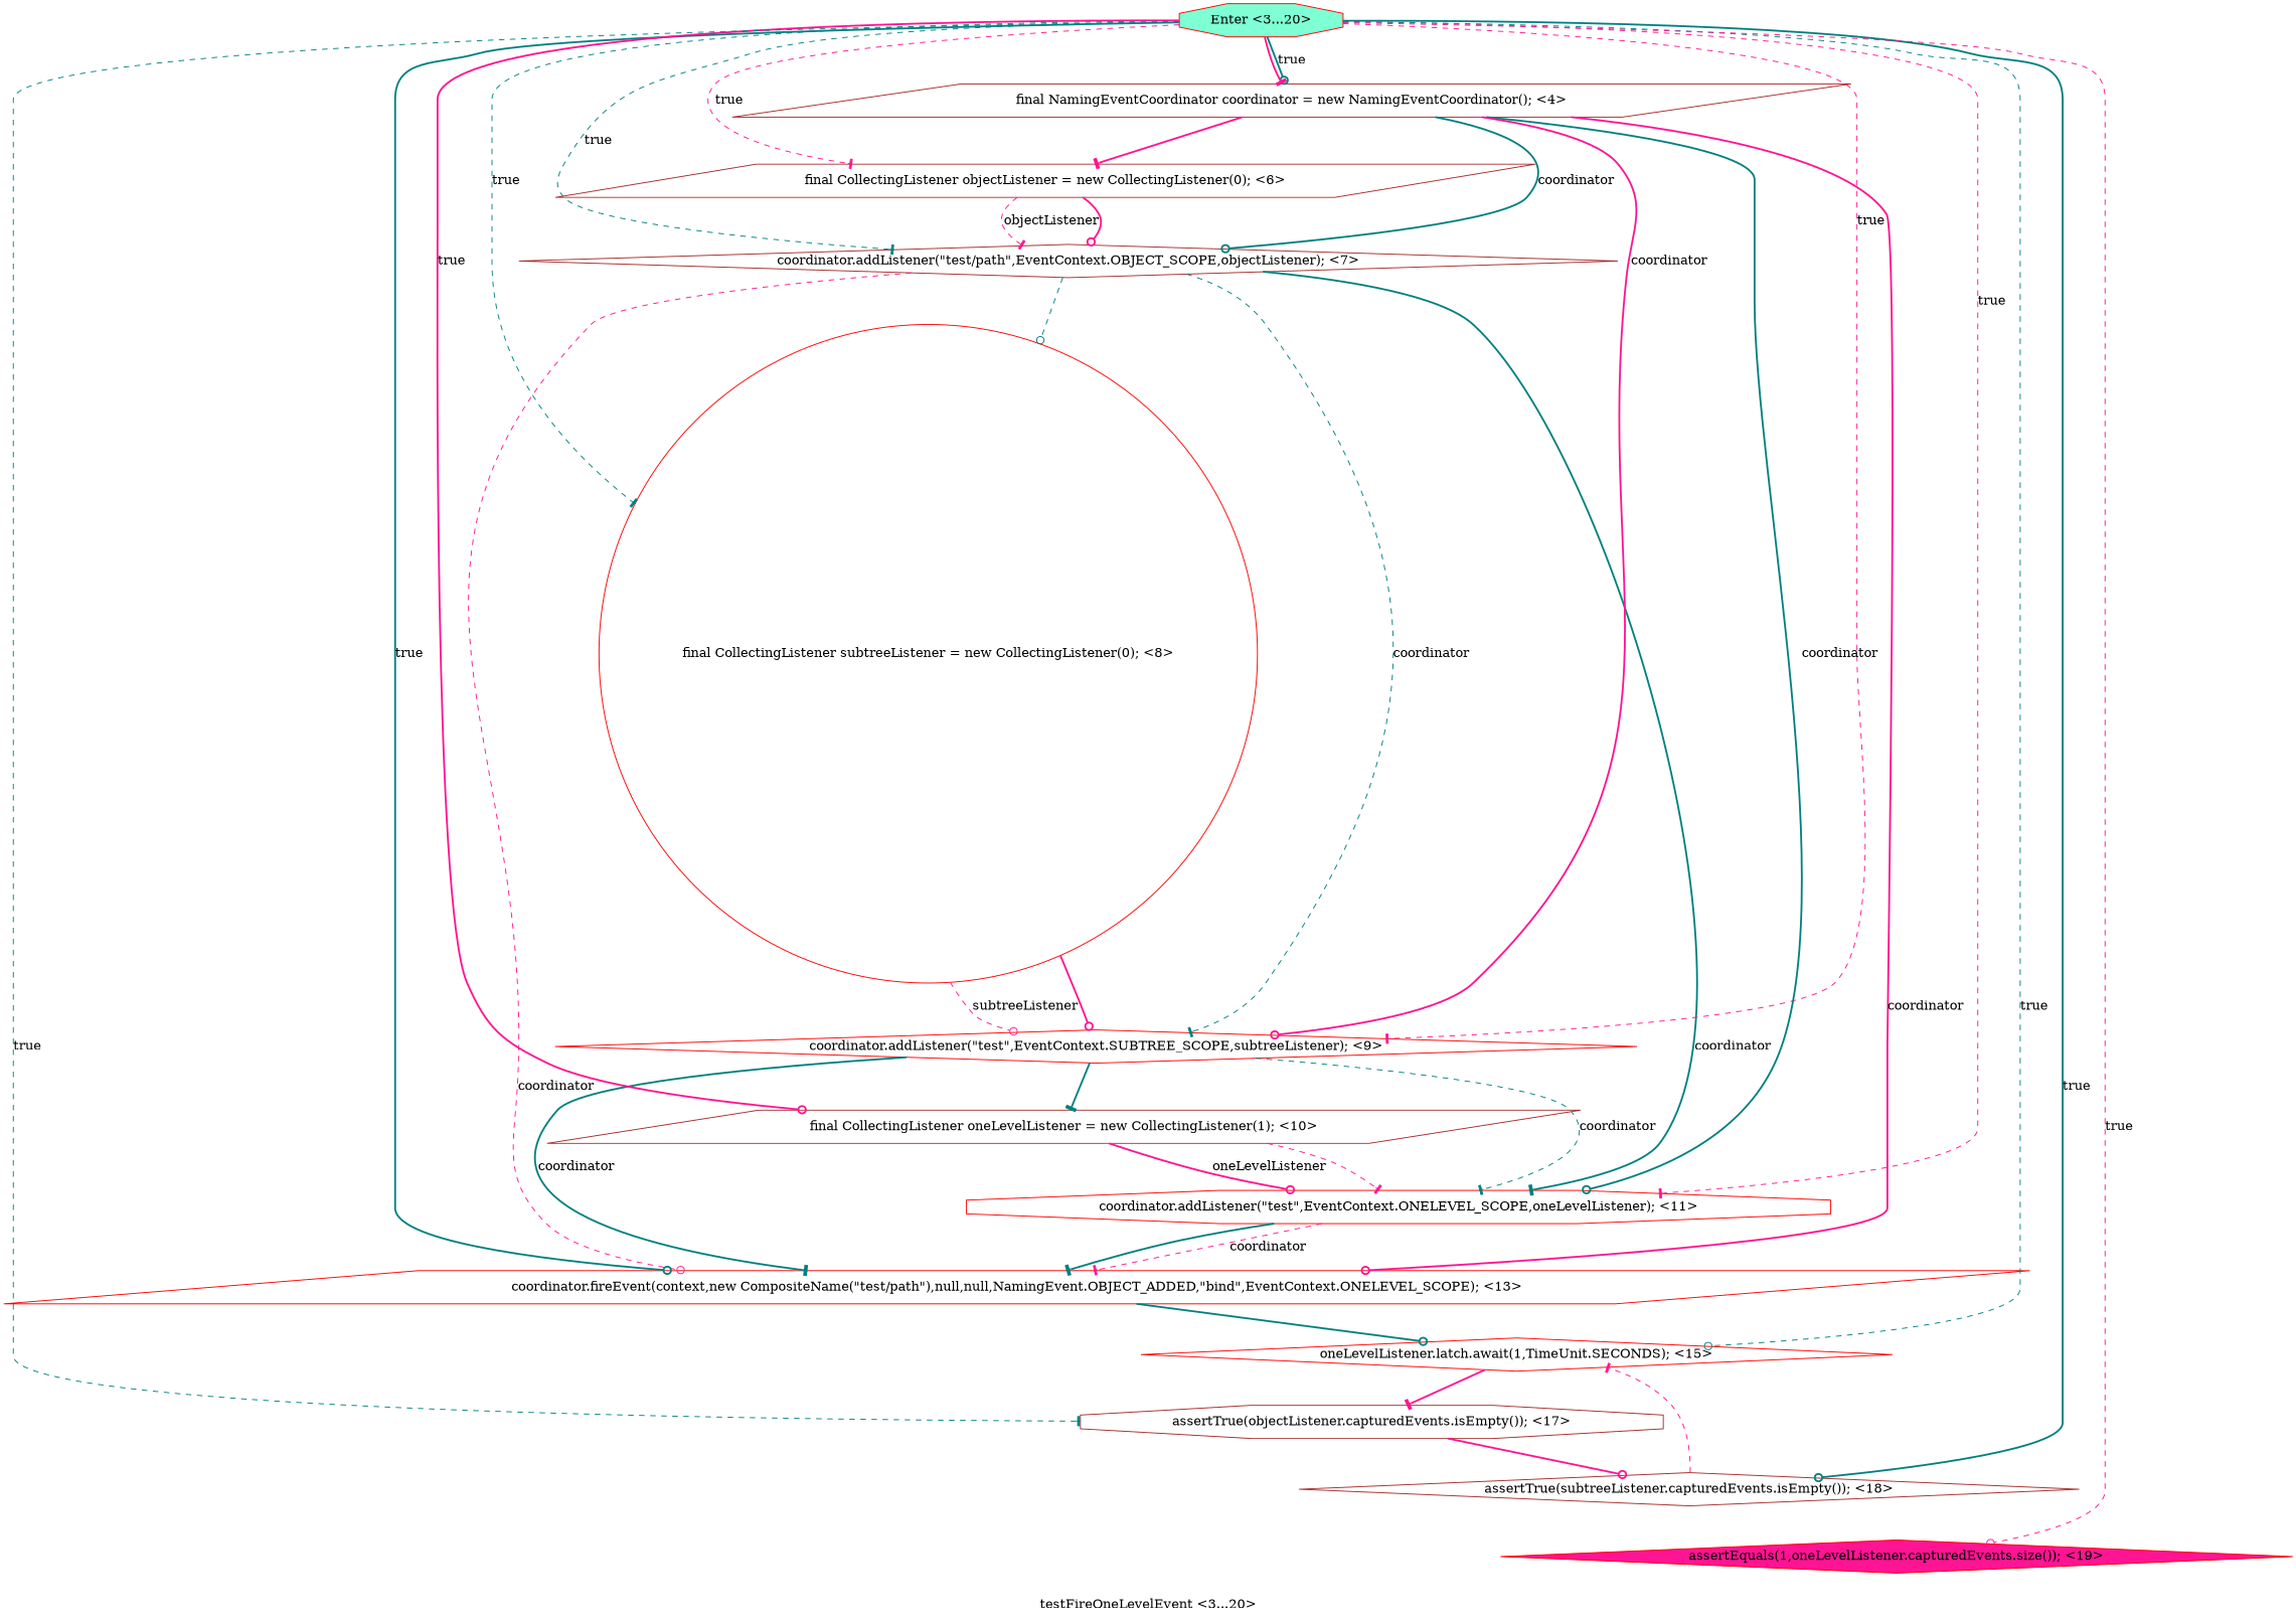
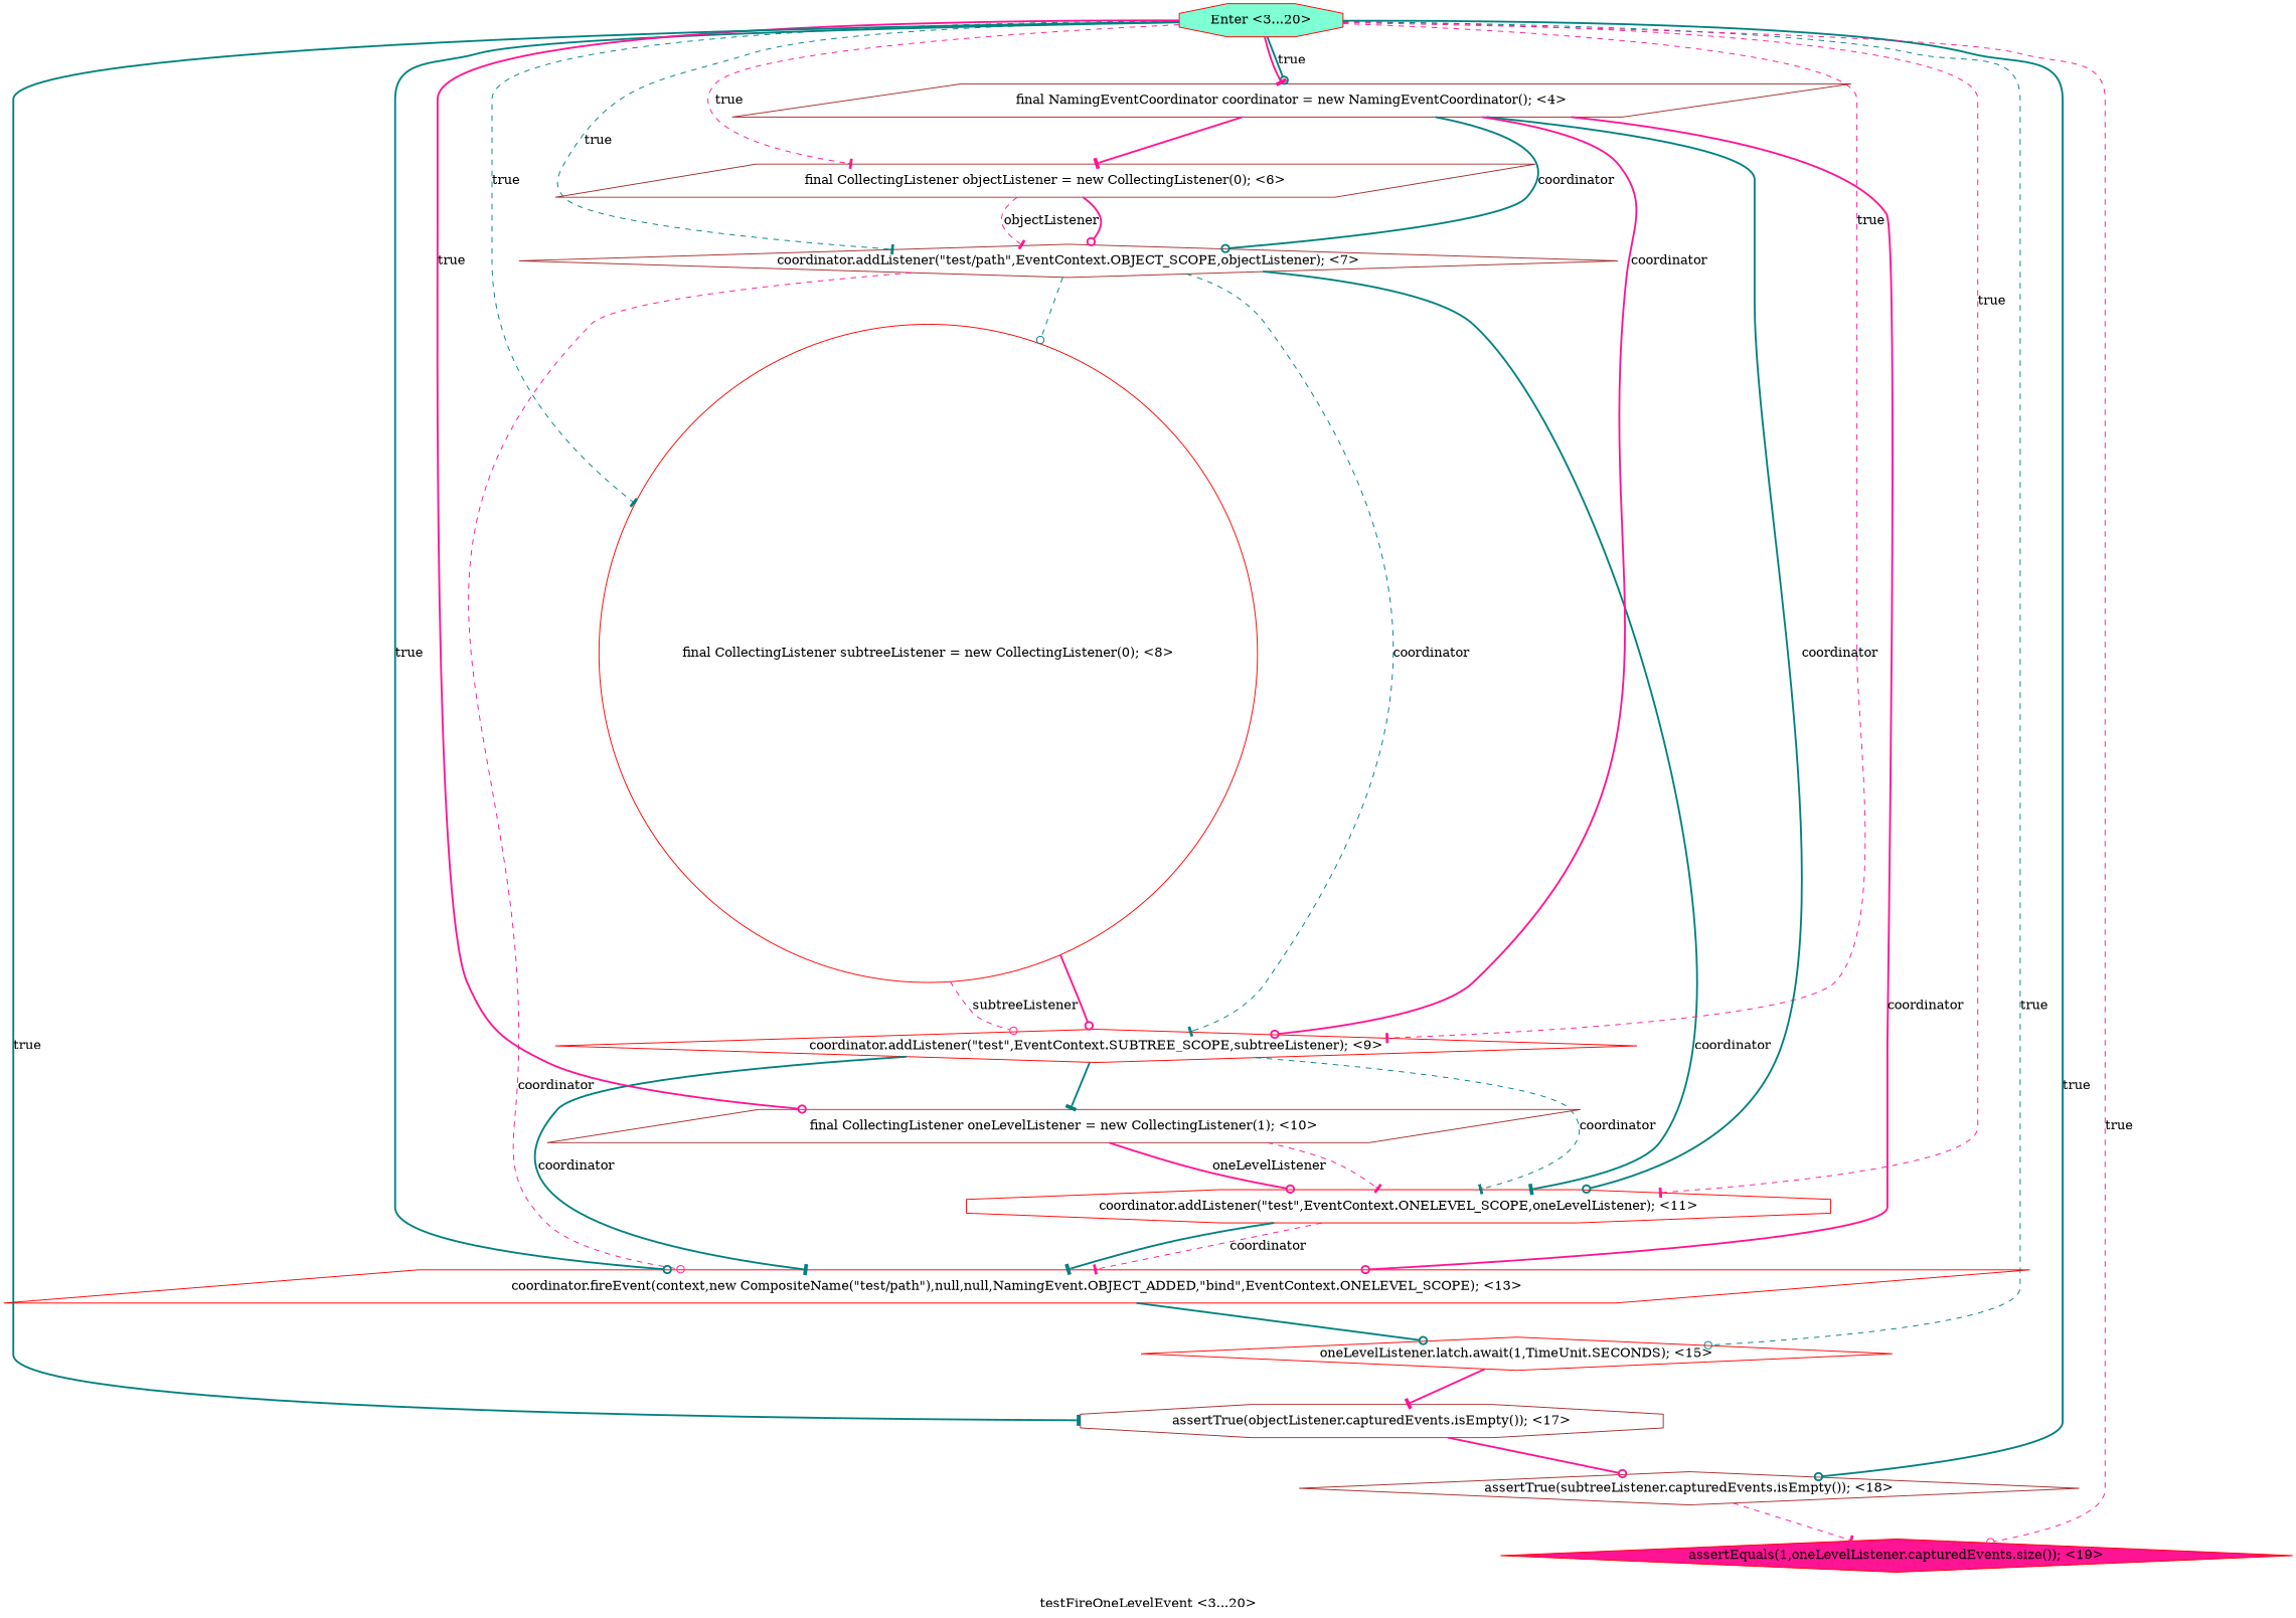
  digraph {
    label="testFireOneLevelEvent <3...20>"
    node [color=red fillcolor=white shape=diamond style=filled]
    edge [arrowhead=tee color=deeppink style=bold]
    n1 [color=brown label="coordinator.addListener(\"test/path\",EventContext.OBJECT_SCOPE,objectListener); <7>"]
    n2 [label="final CollectingListener subtreeListener = new CollectingListener(0); <8>" shape=circle]
    n3 [label="coordinator.addListener(\"test\",EventContext.ONELEVEL_SCOPE,oneLevelListener); <11>" shape=octagon]
    n4 [label="coordinator.fireEvent(context,new CompositeName(\"test/path\"),null,null,NamingEvent.OBJECT_ADDED,\"bind\",EventContext.ONELEVEL_SCOPE); <13>" shape=parallelogram]
    n5 [label="coordinator.addListener(\"test\",EventContext.SUBTREE_SCOPE,subtreeListener); <9>"]
    n6 [label="oneLevelListener.latch.await(1,TimeUnit.SECONDS); <15>"]
    n7 [color=brown label="final CollectingListener oneLevelListener = new CollectingListener(1); <10>" shape=parallelogram]
    n8 [fillcolor=aquamarine label="Enter <3...20>" shape=octagon]
    n9 [color=brown label="assertTrue(objectListener.capturedEvents.isEmpty()); <17>" shape=octagon]
    n10 [color=brown label="assertTrue(subtreeListener.capturedEvents.isEmpty()); <18>"]
    n11 [color=brown label="final NamingEventCoordinator coordinator = new NamingEventCoordinator(); <4>" shape=parallelogram]
    n12 [fillcolor=deeppink label="assertEquals(1,oneLevelListener.capturedEvents.size()); <19>"]
    n13 [color=brown label="final CollectingListener objectListener = new CollectingListener(0); <6>" shape=parallelogram]
    n1 -> n2 [arrowhead=odot color=teal style=dashed]
    n1 -> n3 [color=teal label=coordinator]
    n1 -> n4 [arrowhead=odot label=coordinator style=dashed]
    n1 -> n5 [color=teal label=coordinator style=dashed]
    n2 -> n5 [arrowhead=odot label=subtreeListener style=dashed]
    n2 -> n5 [arrowhead=odot]
    n3 -> n4 [label=coordinator style=dashed]
    n3 -> n4 [color=teal]
    n4 -> n6 [arrowhead=odot color=teal]
    n5 -> n3 [color=teal label=coordinator style=dashed]
    n5 -> n4 [color=teal label=coordinator]
    n5 -> n7 [color=teal]
    n6 -> n9
    n7 -> n3 [arrowhead=odot label=oneLevelListener]
    n7 -> n3 [style=dashed]
    n8 -> n1 [color=teal label=true style=dashed]
    n8 -> n2 [color=teal label=true style=dashed]
    n8 -> n3 [label=true style=dashed]
    n8 -> n4 [arrowhead=odot color=teal label=true]
    n8 -> n5 [label=true style=dashed]
    n8 -> n6 [arrowhead=odot color=teal label=true style=dashed]
    n8 -> n7 [arrowhead=odot label=true]
-   n8 -> n9 [color=teal label=true style=dashed]
+   n8 -> n9 [color=teal label=true]
    n8 -> n10 [arrowhead=odot color=teal label=true]
    n8 -> n11 [arrowhead=odot color=teal label=true]
    n8 -> n11
    n8 -> n12 [arrowhead=odot label=true style=dashed]
    n8 -> n13 [label=true style=dashed]
    n9 -> n10 [arrowhead=odot]
-   n10 -> n6 [style=dashed]
+   n10 -> n12 [style=dashed]
    n11 -> n1 [arrowhead=odot color=teal label=coordinator]
    n11 -> n3 [arrowhead=odot color=teal label=coordinator]
    n11 -> n4 [arrowhead=odot label=coordinator]
    n11 -> n5 [arrowhead=odot label=coordinator]
    n11 -> n13
    n13 -> n1 [label=objectListener style=dashed]
    n13 -> n1 [arrowhead=odot]
  }
